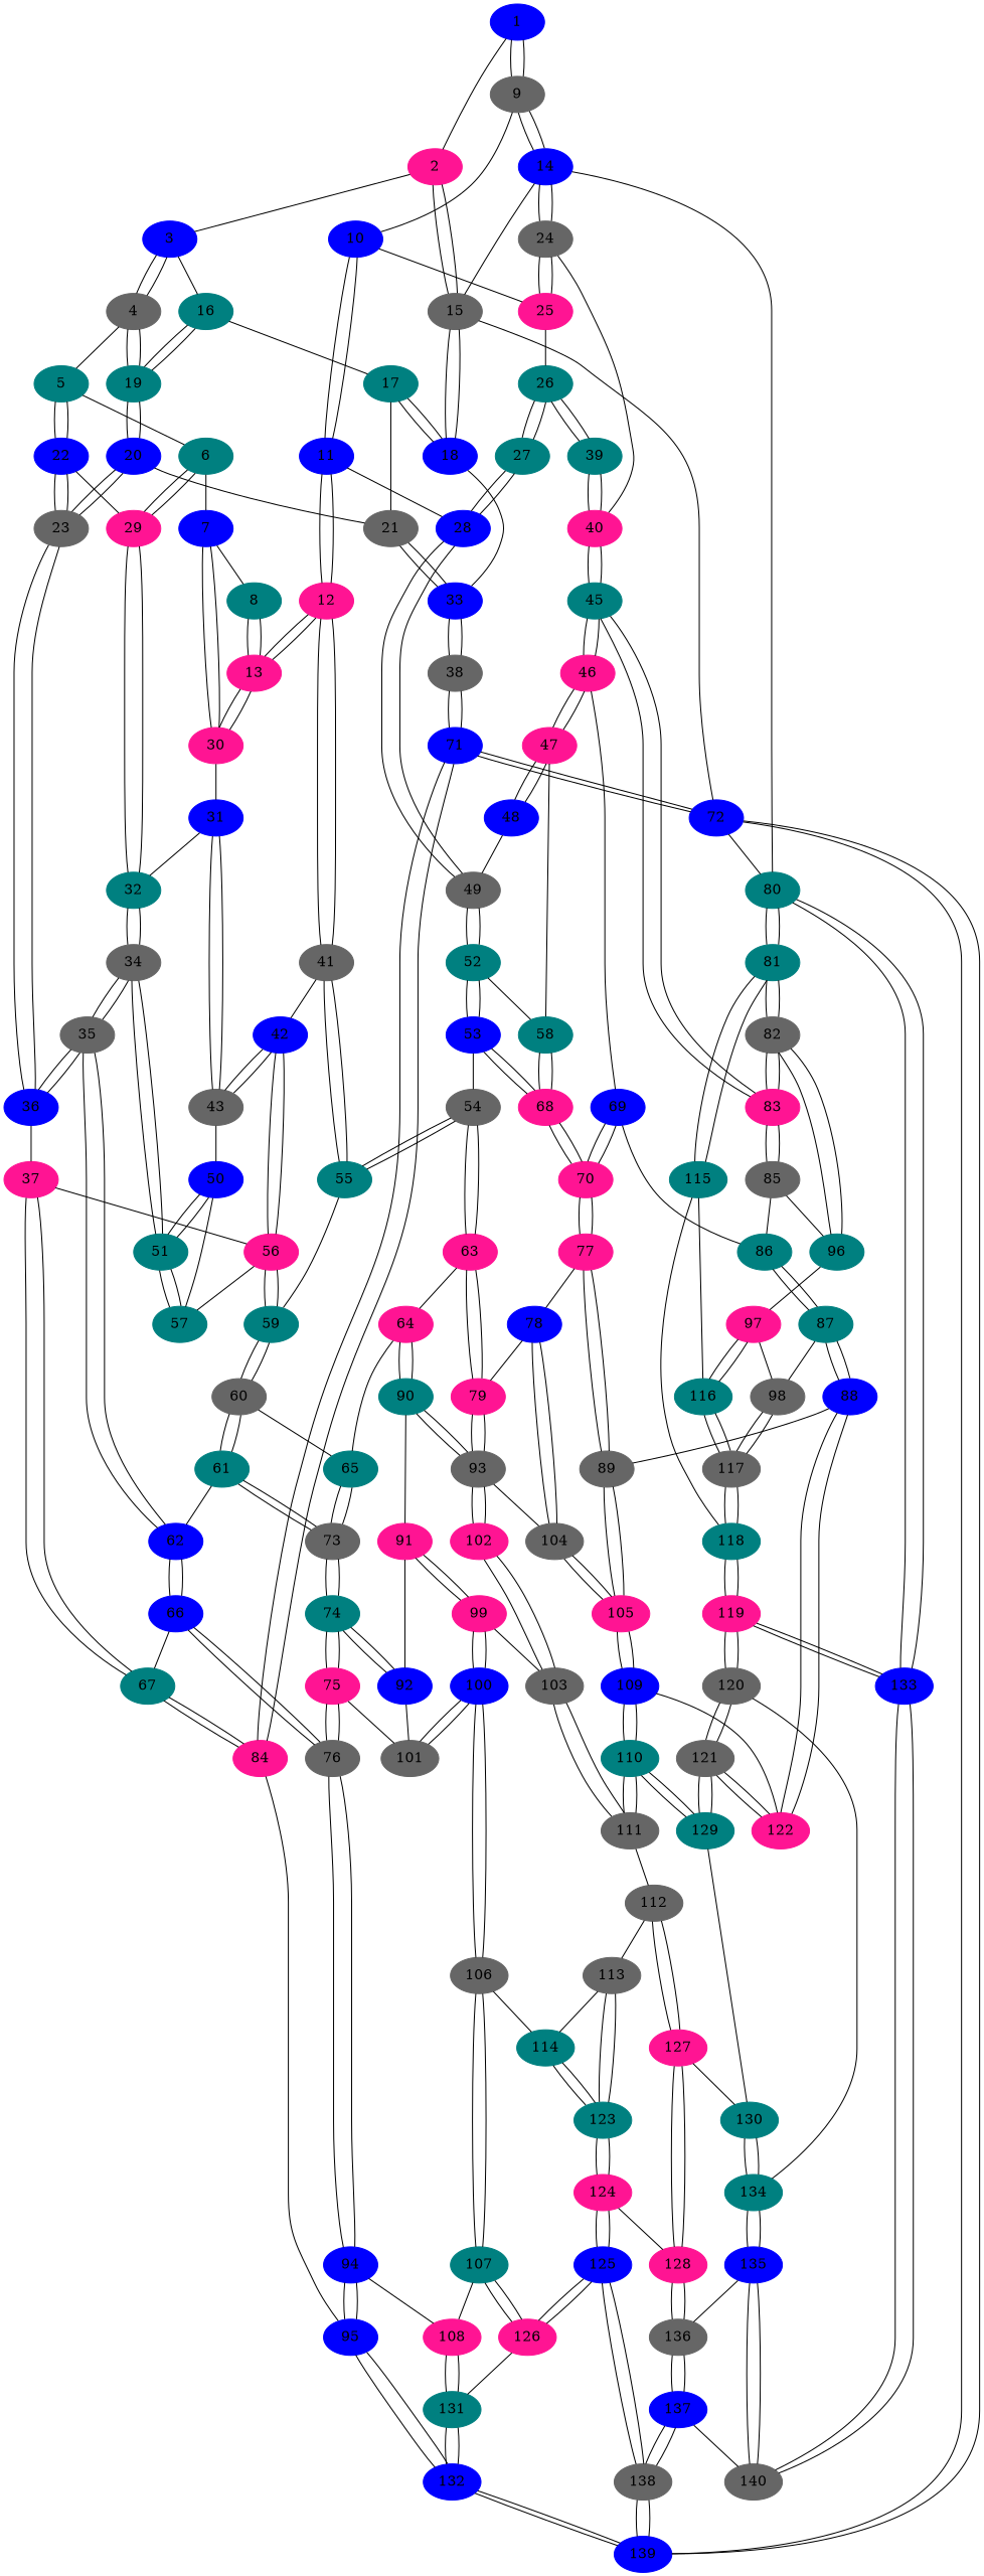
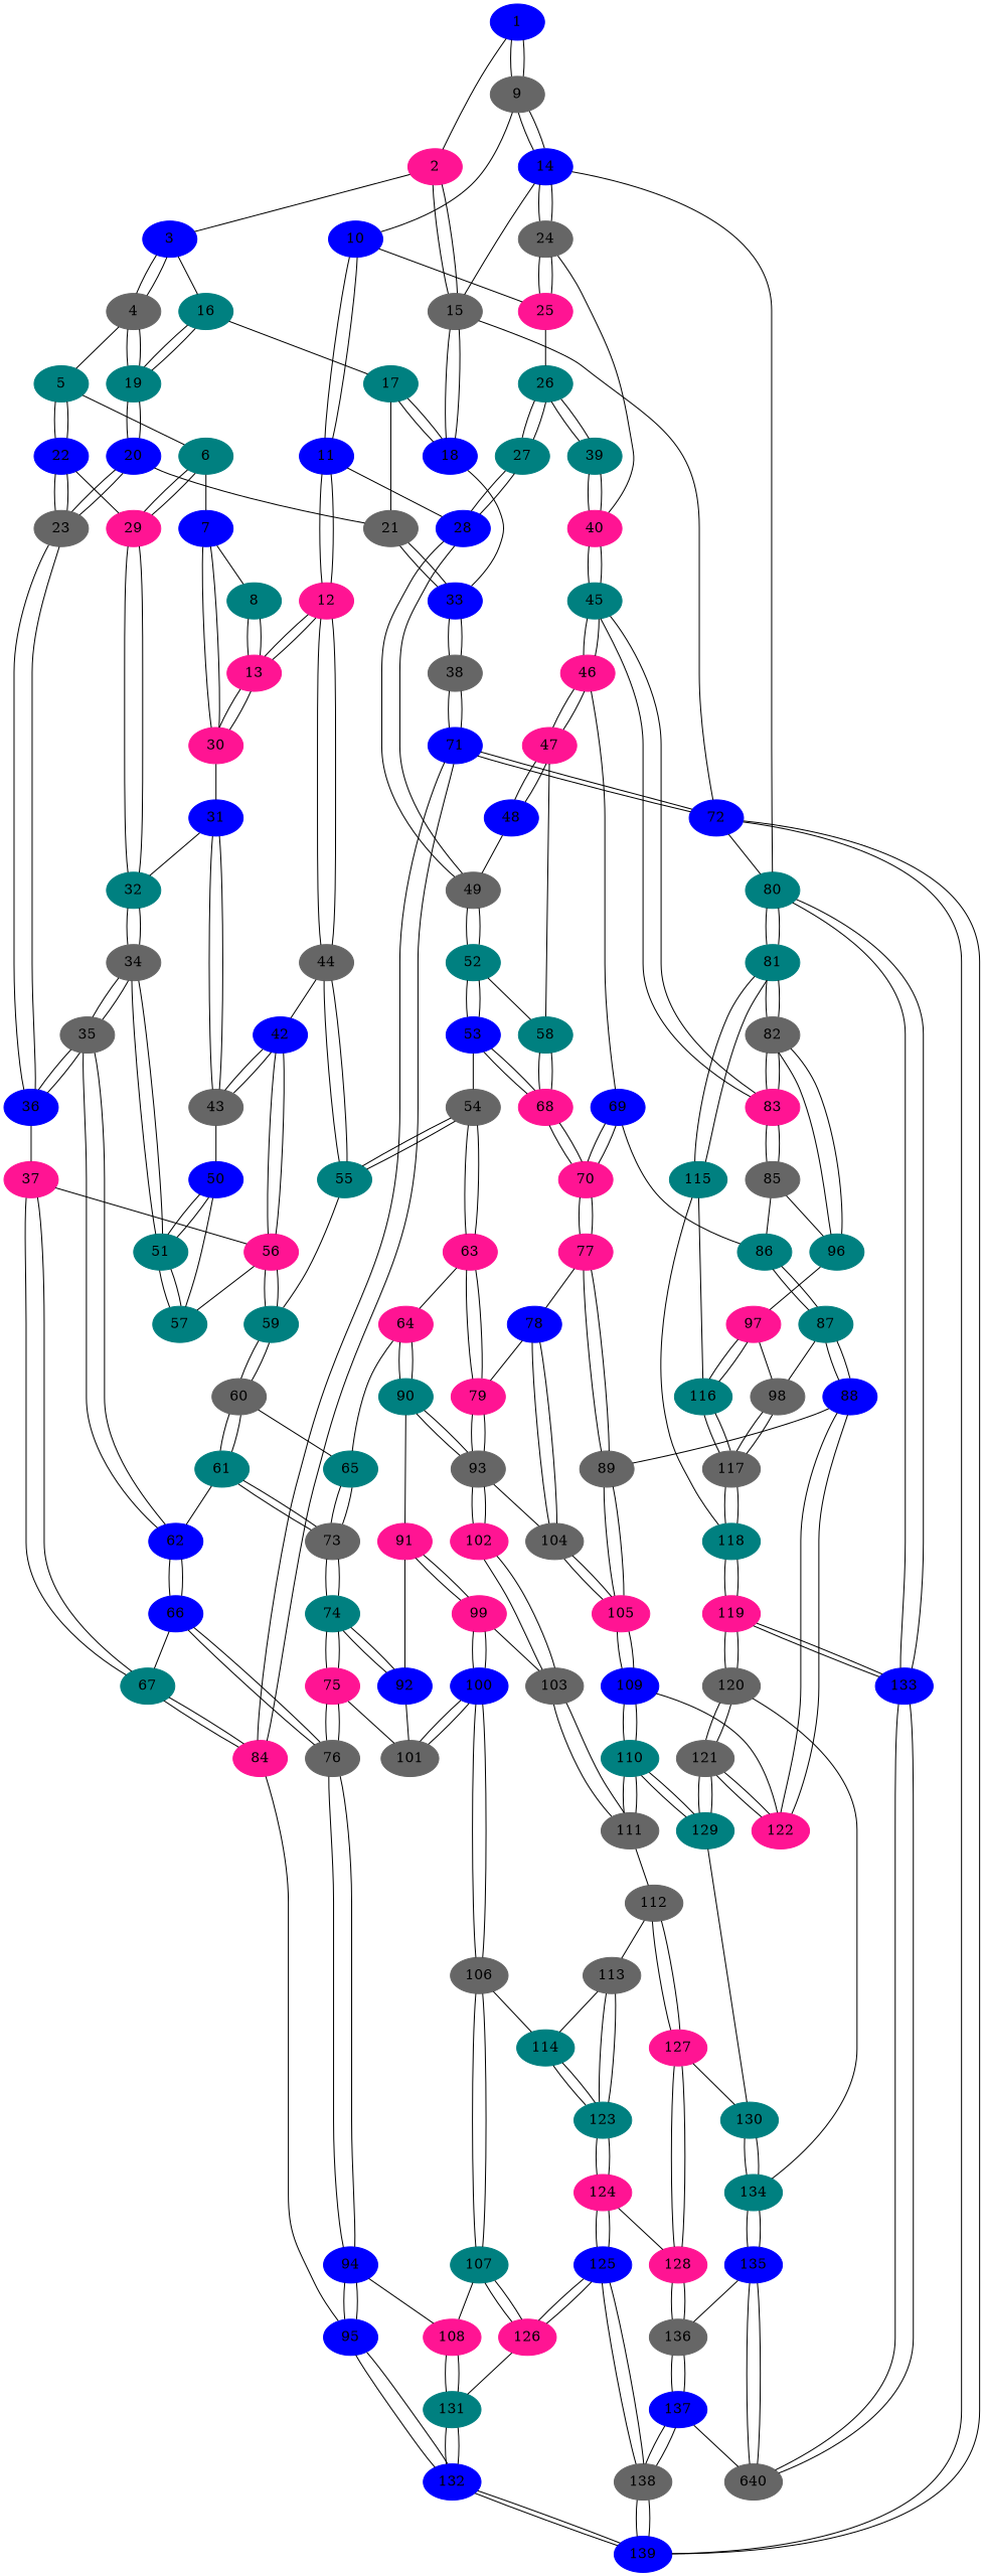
  graph {
    node [color=teal style=filled]
    1 [color=blue]
    2 [color=deeppink]
    9 [color=gray40]
    3 [color=blue]
    15 [color=gray40]
    10 [color=blue]
    14 [color=blue]
    4 [color=gray40]
    16
    18 [color=blue]
    72 [color=blue]
    5
    19
    17
    6
    22 [color=blue]
    20 [color=blue]
    7 [color=blue]
    29 [color=deeppink]
    23 [color=gray40]
    8
    30 [color=deeppink]
    32
    13 [color=deeppink]
    31 [color=blue]
    11 [color=blue]
    25 [color=deeppink]
    24 [color=gray40]
    80
    12 [color=deeppink]
    28 [color=blue]
    26
-   41 [color=gray40]
+   41 [color=gray40 label=44]
    49 [color=gray40]
    42 [color=blue]
    55
    40 [color=deeppink]
    81
    133 [color=blue]
    33 [color=blue]
    139 [color=blue]
    21 [color=gray40]
    38 [color=gray40]
    36 [color=blue]
    37 [color=deeppink]
    45
    27
    39
    52
    34 [color=gray40]
    43 [color=gray40]
    50 [color=blue]
    35 [color=gray40]
    51
    71 [color=blue]
    62 [color=blue]
    57
    66 [color=blue]
    67
    56 [color=deeppink]
    84 [color=deeppink]
    46 [color=deeppink]
    83 [color=deeppink]
    59
    48 [color=blue]
    47 [color=deeppink]
    69 [color=blue]
    85 [color=gray40]
    58
    70 [color=deeppink]
    86
    68 [color=deeppink]
    53 [color=blue]
    54 [color=gray40]
    63 [color=deeppink]
    64 [color=deeppink]
    79 [color=deeppink]
    60 [color=gray40]
    61
    65
    73 [color=gray40]
    74
    76 [color=gray40]
    90
    93 [color=gray40]
    91 [color=deeppink]
    94 [color=blue]
    95 [color=blue]
    77 [color=deeppink]
    87
    78 [color=blue]
    89 [color=gray40]
    75 [color=deeppink]
    92 [color=blue]
    101 [color=gray40]
    108 [color=deeppink]
    104 [color=gray40]
    105 [color=deeppink]
    102 [color=deeppink]
    82 [color=gray40]
    115
-   140 [color=gray40]
+   140 [color=gray40 label=640]
    96
    116
    118
    97 [color=deeppink]
    132 [color=blue]
    88 [color=blue]
    98 [color=gray40]
    122 [color=deeppink]
    117 [color=gray40]
    109 [color=blue]
    99 [color=deeppink]
    100 [color=blue]
    103 [color=gray40]
    131
    106 [color=gray40]
    111 [color=gray40]
    107
    114
    112 [color=gray40]
    110
    126 [color=deeppink]
    123
    129
    130
    113 [color=gray40]
    127 [color=deeppink]
    128 [color=deeppink]
    124 [color=deeppink]
    119 [color=deeppink]
    120 [color=gray40]
    121 [color=gray40]
    134
    135 [color=blue]
    125 [color=blue]
    138 [color=gray40]
    136 [color=gray40]
    137 [color=blue]
    1 -- 2
    1 -- 9
    1 -- 9
    2 -- 3
    2 -- 15
    2 -- 15
    9 -- 10
    9 -- 14
    9 -- 14
    3 -- 4
    3 -- 4
    3 -- 16
    15 -- 18
    15 -- 18
    15 -- 72
    10 -- 11
    10 -- 11
    10 -- 25
    14 -- 15
    14 -- 24
    14 -- 24
    14 -- 80
    4 -- 5
    4 -- 19
    4 -- 19
    16 -- 19
    16 -- 19
    16 -- 17
    18 -- 33
    72 -- 80
    72 -- 139
    72 -- 139
    5 -- 6
    5 -- 22
    5 -- 22
    19 -- 20
    19 -- 20
    17 -- 18
    17 -- 18
    17 -- 21
    6 -- 7
    6 -- 29
    6 -- 29
    22 -- 29
    22 -- 23
    22 -- 23
    20 -- 23
    20 -- 23
    20 -- 21
    7 -- 8
    7 -- 30
    7 -- 30
    29 -- 32
    29 -- 32
    23 -- 36
    23 -- 36
    8 -- 13
    8 -- 13
    30 -- 31
    32 -- 34
    32 -- 34
    13 -- 30
    13 -- 30
    31 -- 32
    31 -- 43
    31 -- 43
    11 -- 12
    11 -- 12
    11 -- 28
    25 -- 26
    24 -- 25
    24 -- 25
    24 -- 40
    80 -- 81
    80 -- 81
    80 -- 133
    80 -- 133
    12 -- 13
    12 -- 13
    12 -- 41
    12 -- 41
    28 -- 49
    28 -- 49
    26 -- 27
    26 -- 27
    26 -- 39
    26 -- 39
    41 -- 42
    41 -- 55
    41 -- 55
    49 -- 52
    49 -- 52
    42 -- 43
    42 -- 43
    42 -- 56
    42 -- 56
    55 -- 59
    40 -- 45
    40 -- 45
    81 -- 82
    81 -- 82
    81 -- 115
    81 -- 115
    133 -- 140
    133 -- 140
    33 -- 38
    33 -- 38
    21 -- 33
    21 -- 33
    38 -- 71
    38 -- 71
    36 -- 37
    37 -- 67
    37 -- 67
    37 -- 56
    45 -- 46
    45 -- 46
    45 -- 83
    45 -- 83
    27 -- 28
    27 -- 28
    39 -- 40
    39 -- 40
    52 -- 58
    52 -- 53
    52 -- 53
    34 -- 35
    34 -- 35
    34 -- 51
    34 -- 51
    43 -- 50
    50 -- 51
    50 -- 51
    50 -- 57
    35 -- 36
    35 -- 36
    35 -- 62
    35 -- 62
    51 -- 57
    51 -- 57
    71 -- 72
    71 -- 72
    71 -- 84
    71 -- 84
    62 -- 66
    62 -- 66
    66 -- 67
    66 -- 76
    66 -- 76
    67 -- 84
    67 -- 84
    56 -- 57
    56 -- 59
    56 -- 59
    84 -- 95
    46 -- 47
    46 -- 47
    46 -- 69
    83 -- 85
    83 -- 85
    59 -- 60
    59 -- 60
    48 -- 49
    47 -- 48
    47 -- 48
    47 -- 58
    69 -- 70
    69 -- 70
    69 -- 86
    85 -- 86
    85 -- 96
    58 -- 68
    58 -- 68
    70 -- 77
    70 -- 77
    86 -- 87
    86 -- 87
    68 -- 70
    68 -- 70
    53 -- 68
    53 -- 68
    53 -- 54
    54 -- 55
    54 -- 55
    54 -- 63
    54 -- 63
    63 -- 64
    63 -- 79
    63 -- 79
    64 -- 65
    64 -- 90
    64 -- 90
    79 -- 93
    79 -- 93
    60 -- 61
    60 -- 61
    60 -- 65
    61 -- 62
    61 -- 73
    61 -- 73
    65 -- 73
    65 -- 73
    73 -- 74
    73 -- 74
    74 -- 75
    74 -- 75
    74 -- 92
    74 -- 92
    76 -- 94
    76 -- 94
    90 -- 93
    90 -- 93
    90 -- 91
    93 -- 104
    93 -- 102
    93 -- 102
    91 -- 92
    91 -- 99
    91 -- 99
    94 -- 95
    94 -- 95
    94 -- 108
    95 -- 132
    95 -- 132
    77 -- 78
    77 -- 89
    77 -- 89
    87 -- 88
    87 -- 88
    87 -- 98
    78 -- 79
    78 -- 104
    78 -- 104
    89 -- 105
    89 -- 105
    75 -- 76
    75 -- 76
    75 -- 101
    92 -- 101
    108 -- 131
    108 -- 131
    104 -- 105
    104 -- 105
    105 -- 109
    105 -- 109
    102 -- 103
    102 -- 103
    82 -- 83
    82 -- 83
    82 -- 96
    82 -- 96
    115 -- 116
    115 -- 118
    96 -- 97
    116 -- 117
    116 -- 117
    118 -- 119
    118 -- 119
    97 -- 116
    97 -- 116
    97 -- 98
    132 -- 139
    132 -- 139
    88 -- 89
    88 -- 122
    88 -- 122
    98 -- 117
    98 -- 117
    117 -- 118
    117 -- 118
    109 -- 122
    109 -- 110
    109 -- 110
    99 -- 100
    99 -- 100
    99 -- 103
    100 -- 101
    100 -- 101
    100 -- 106
    100 -- 106
    103 -- 111
    103 -- 111
    131 -- 132
    131 -- 132
    106 -- 107
    106 -- 107
    106 -- 114
    111 -- 112
    107 -- 108
    107 -- 126
    107 -- 126
    114 -- 123
    114 -- 123
    112 -- 113
    112 -- 127
    112 -- 127
    110 -- 111
    110 -- 111
    110 -- 129
    110 -- 129
    126 -- 131
    123 -- 124
    123 -- 124
    129 -- 130
    130 -- 134
    130 -- 134
    113 -- 114
    113 -- 123
    113 -- 123
    127 -- 130
    127 -- 128
    127 -- 128
    128 -- 136
    128 -- 136
    124 -- 128
    124 -- 125
    124 -- 125
    119 -- 133
    119 -- 133
    119 -- 120
    119 -- 120
    120 -- 121
    120 -- 121
    120 -- 134
    121 -- 122
    121 -- 122
    121 -- 129
    121 -- 129
    134 -- 135
    134 -- 135
    135 -- 140
    135 -- 140
    135 -- 136
    125 -- 126
    125 -- 126
    125 -- 138
    125 -- 138
    138 -- 139
    138 -- 139
    136 -- 137
    136 -- 137
    137 -- 140
    137 -- 138
    137 -- 138
  }
